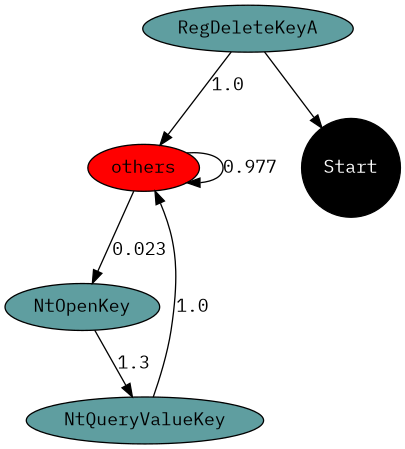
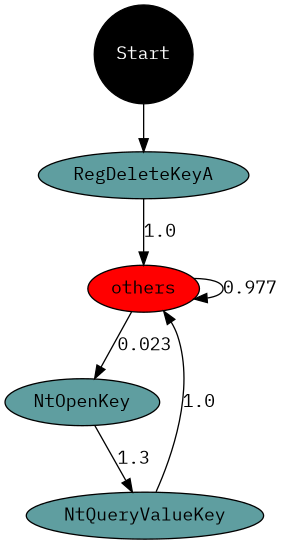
  digraph {
    fontname="IBM Plex Mono"
    node [fillcolor=cadetblue fontname="IBM Plex Mono" style=filled]
    edge [fontname="IBM Plex Mono"]
    n1 [label=RegDeleteKeyA]
    n2 [fillcolor=red label=others]
    n3 [label=NtOpenKey]
    n4 [label=NtQueryValueKey]
    Start [fillcolor=black fontcolor=white shape=circle]
    n1 -> n2 [label=1.0]
    n2 -> n2 [label=0.977]
    n2 -> n3 [label=0.023]
    n3 -> n4 [label=1.3]
    n4 -> n2 [label=1.0]
-   n1 -> Start
+   Start -> n1
  }
